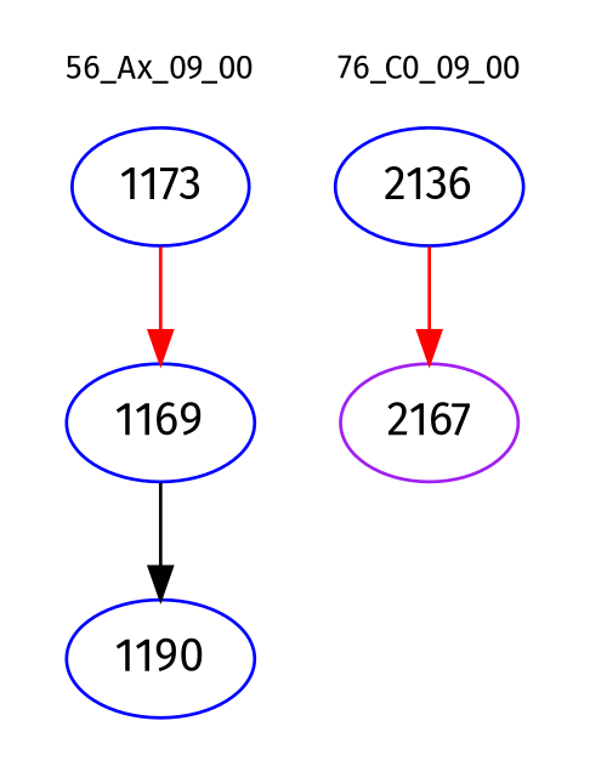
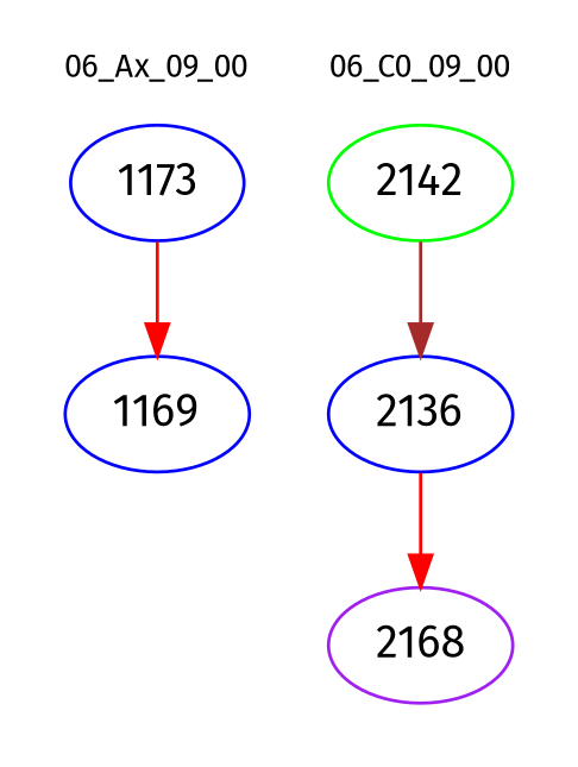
  digraph {
    fontname="Fira Sans"
    node [color=blue fontname="Fira Sans"]
    edge [color=red fontname="Fira Sans"]
    n1 [label=1173]
    n2 [label=1169]
-   n3 [label=1190]
+   n4 [color=green label=2142]
    n5 [label=2136]
-   n6 [color=purple label=2167]
+   n6 [color=purple label=2168]
    subgraph cluster_1 {
      color=white
      fontsize=10
-     label="56_Ax_09_00"
+     label="06_Ax_09_00"
      n1
      n2
-     n3
    }
    subgraph cluster_2 {
      color=white
      fontsize=10
-     label="76_C0_09_00"
+     label="06_C0_09_00"
+     n4
      n5
      n6
    }
    n1 -> n2
-   n2 -> n3 [color=black]
+   n4 -> n5 [color=brown]
    n5 -> n6
  }
